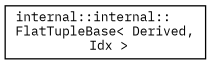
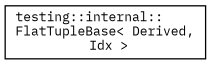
  digraph {
    rankdir=TB
    fontname="IBM Plex Mono"
-   n1 [color=black fillcolor=white fontname="IBM Plex Mono" fontsize=10 height=0.2 label="internal::internal::\lFlatTupleBase\< Derived,\l Idx \>" shape=record style=filled width=0.4]
+   n1 [color=black fillcolor=white fontname="IBM Plex Mono" fontsize=10 height=0.2 label="testing::internal::\lFlatTupleBase\< Derived,\l Idx \>" shape=record style=filled width=0.4]
  }
